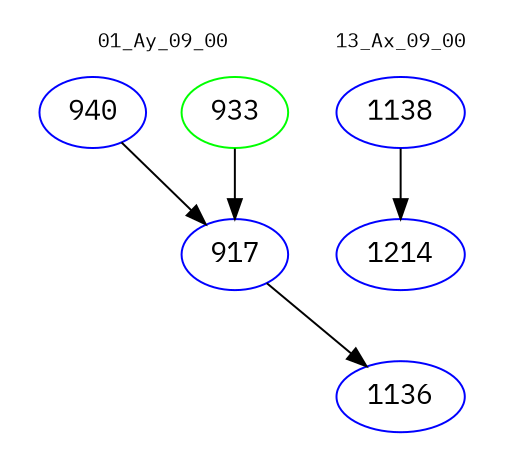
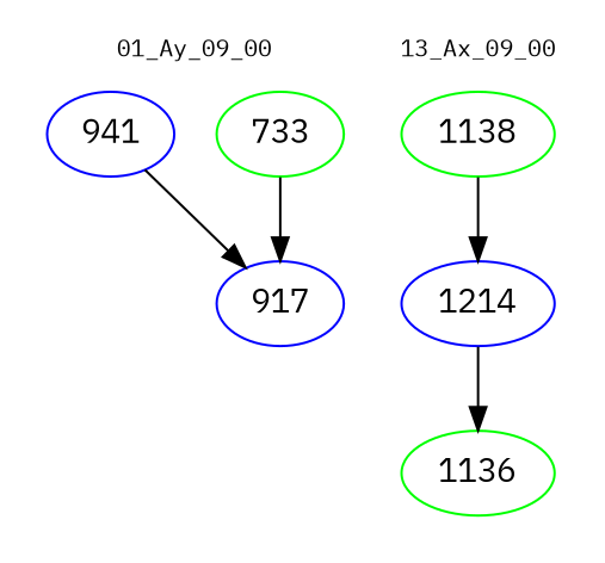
  digraph {
    fontname="IBM Plex Mono"
    node [color=blue fontname="IBM Plex Mono"]
    edge [color=black fontname="IBM Plex Mono"]
-   n1 [color=green label=933]
+   n1 [color=green label=733]
    n2 [label=917]
-   n3 [label=940]
-   n4 [label=1138]
+   n3 [label=941]
+   n4 [color=green label=1138]
    n5 [label=1214]
-   n6 [label=1136]
+   n6 [color=green label=1136]
    subgraph cluster_1 {
      color=white
      fontsize=10
      label="01_Ay_09_00"
      n1
      n2
      n3
    }
    subgraph cluster_2 {
      color=white
      fontsize=10
      label="13_Ax_09_00"
      n4
      n5
      n6
    }
    n1 -> n2
    n3 -> n2
    n4 -> n5
-   n2 -> n6
+   n5 -> n6
  }
